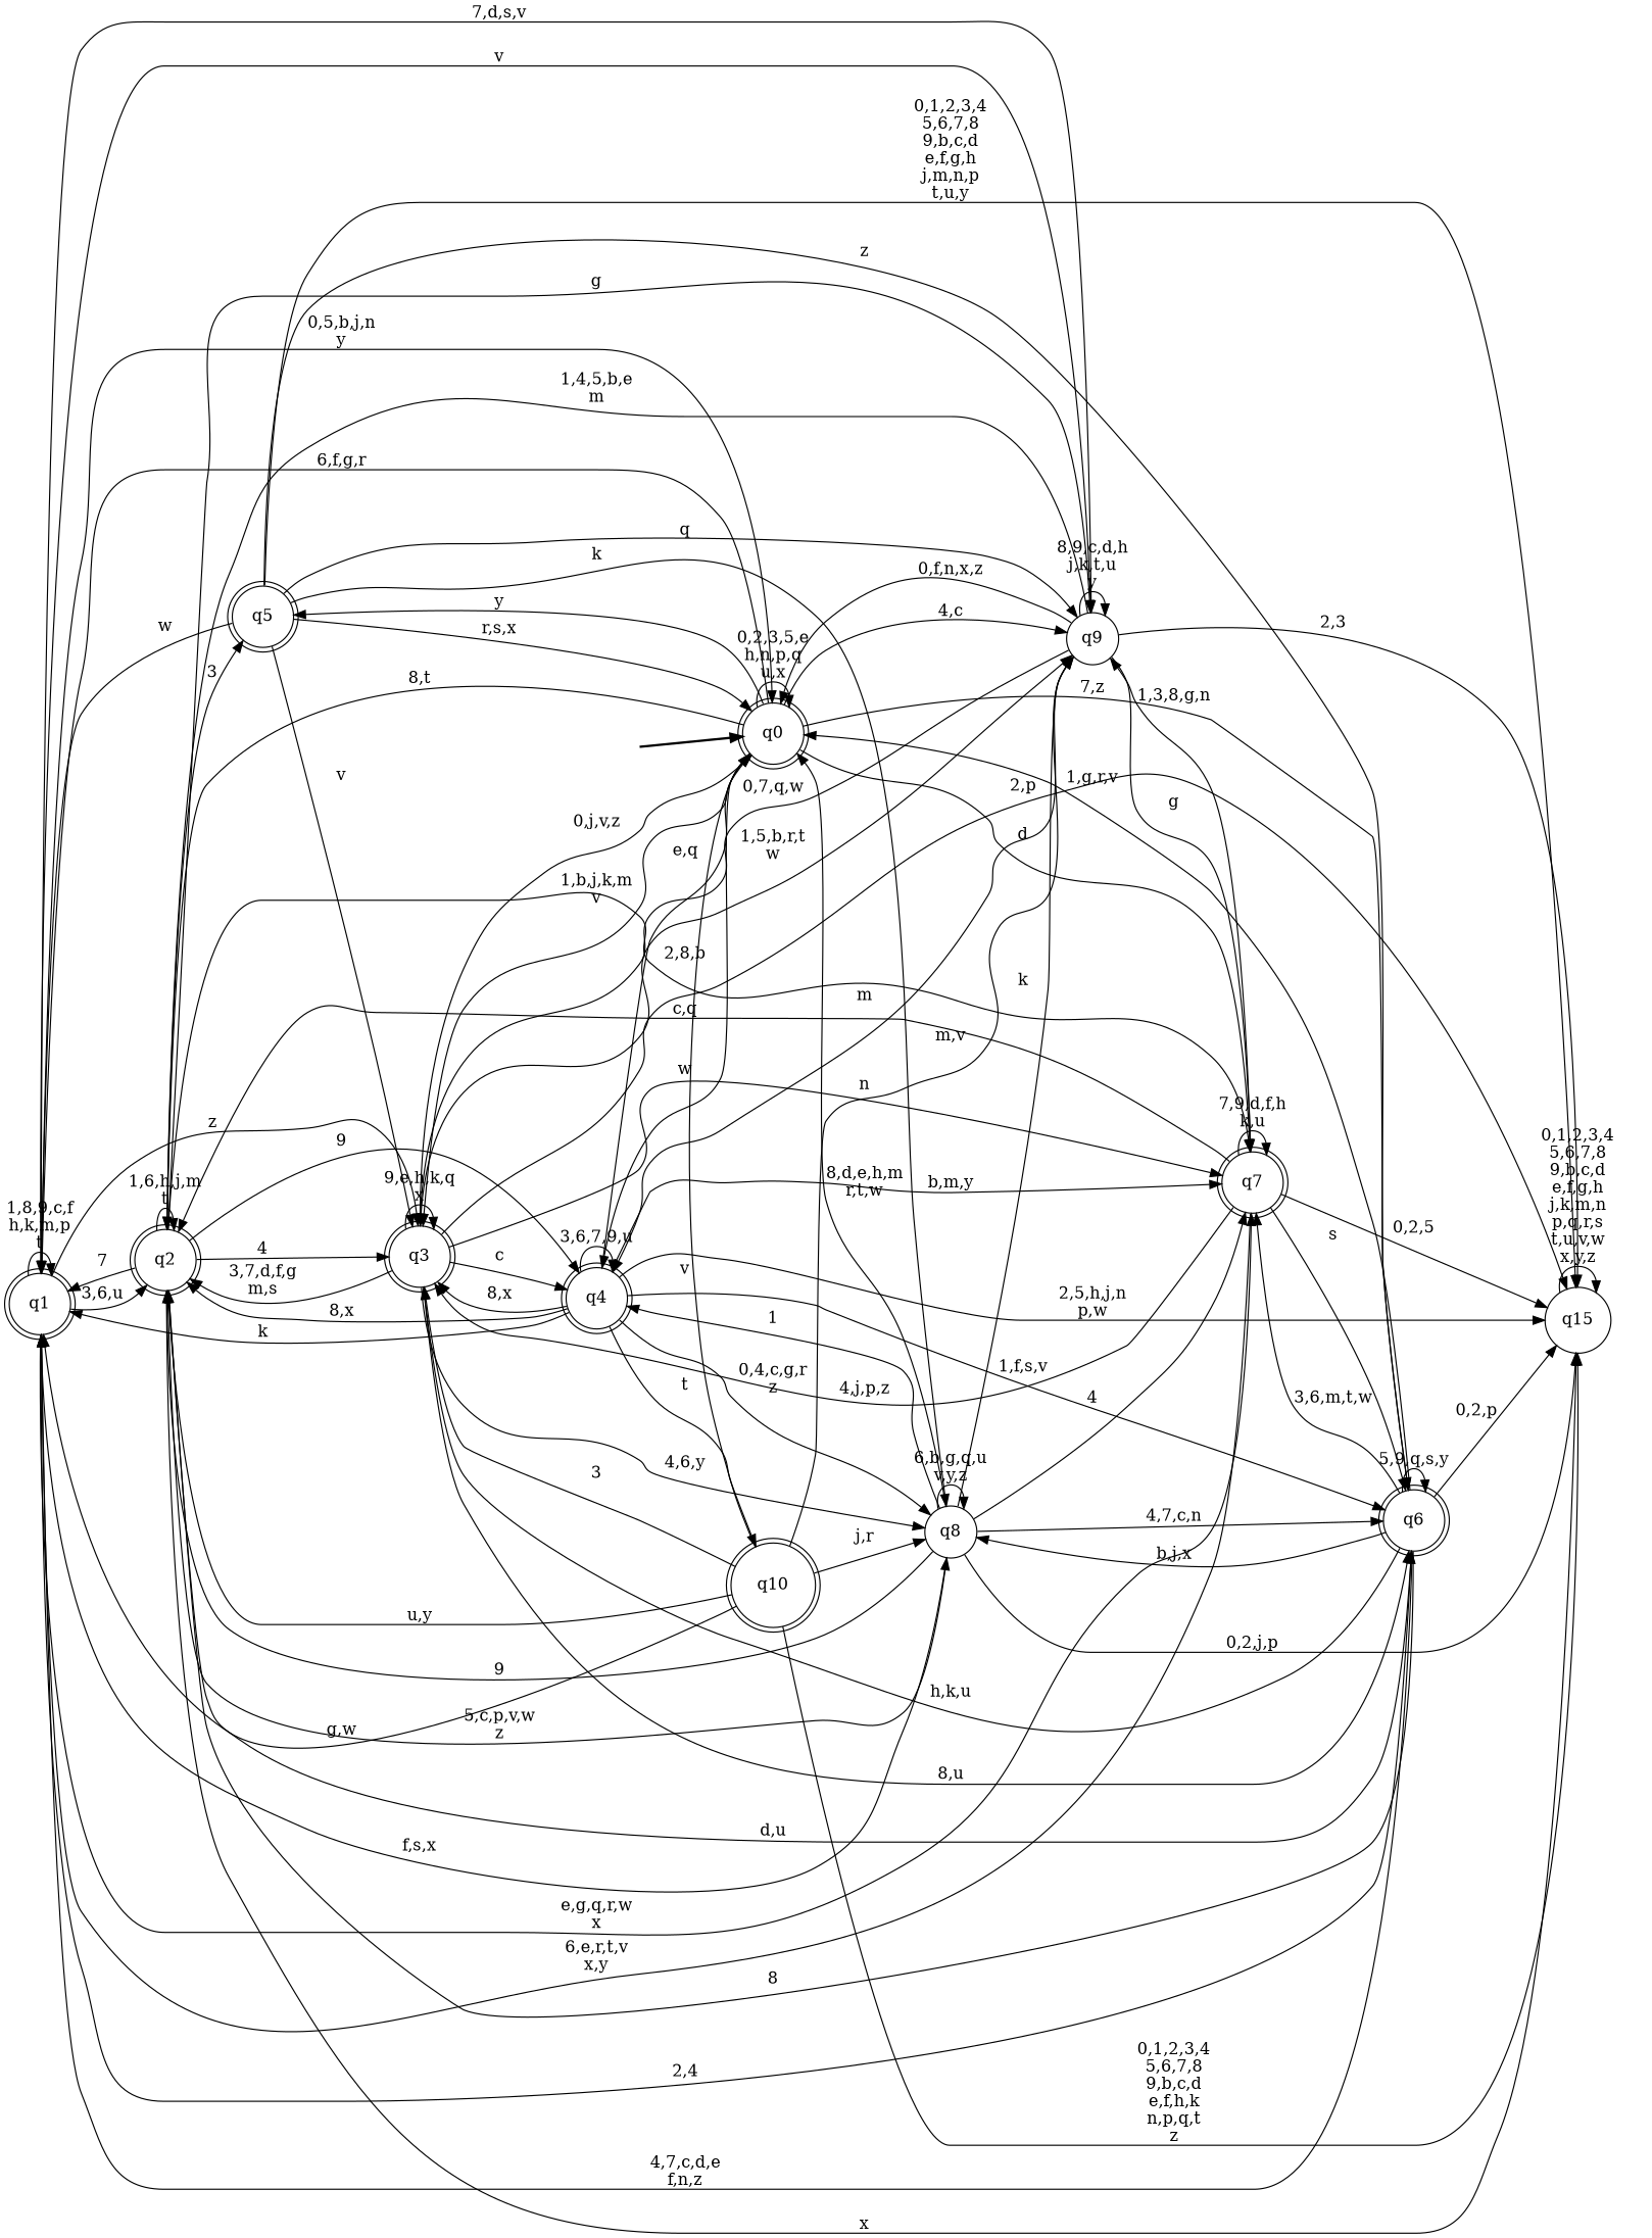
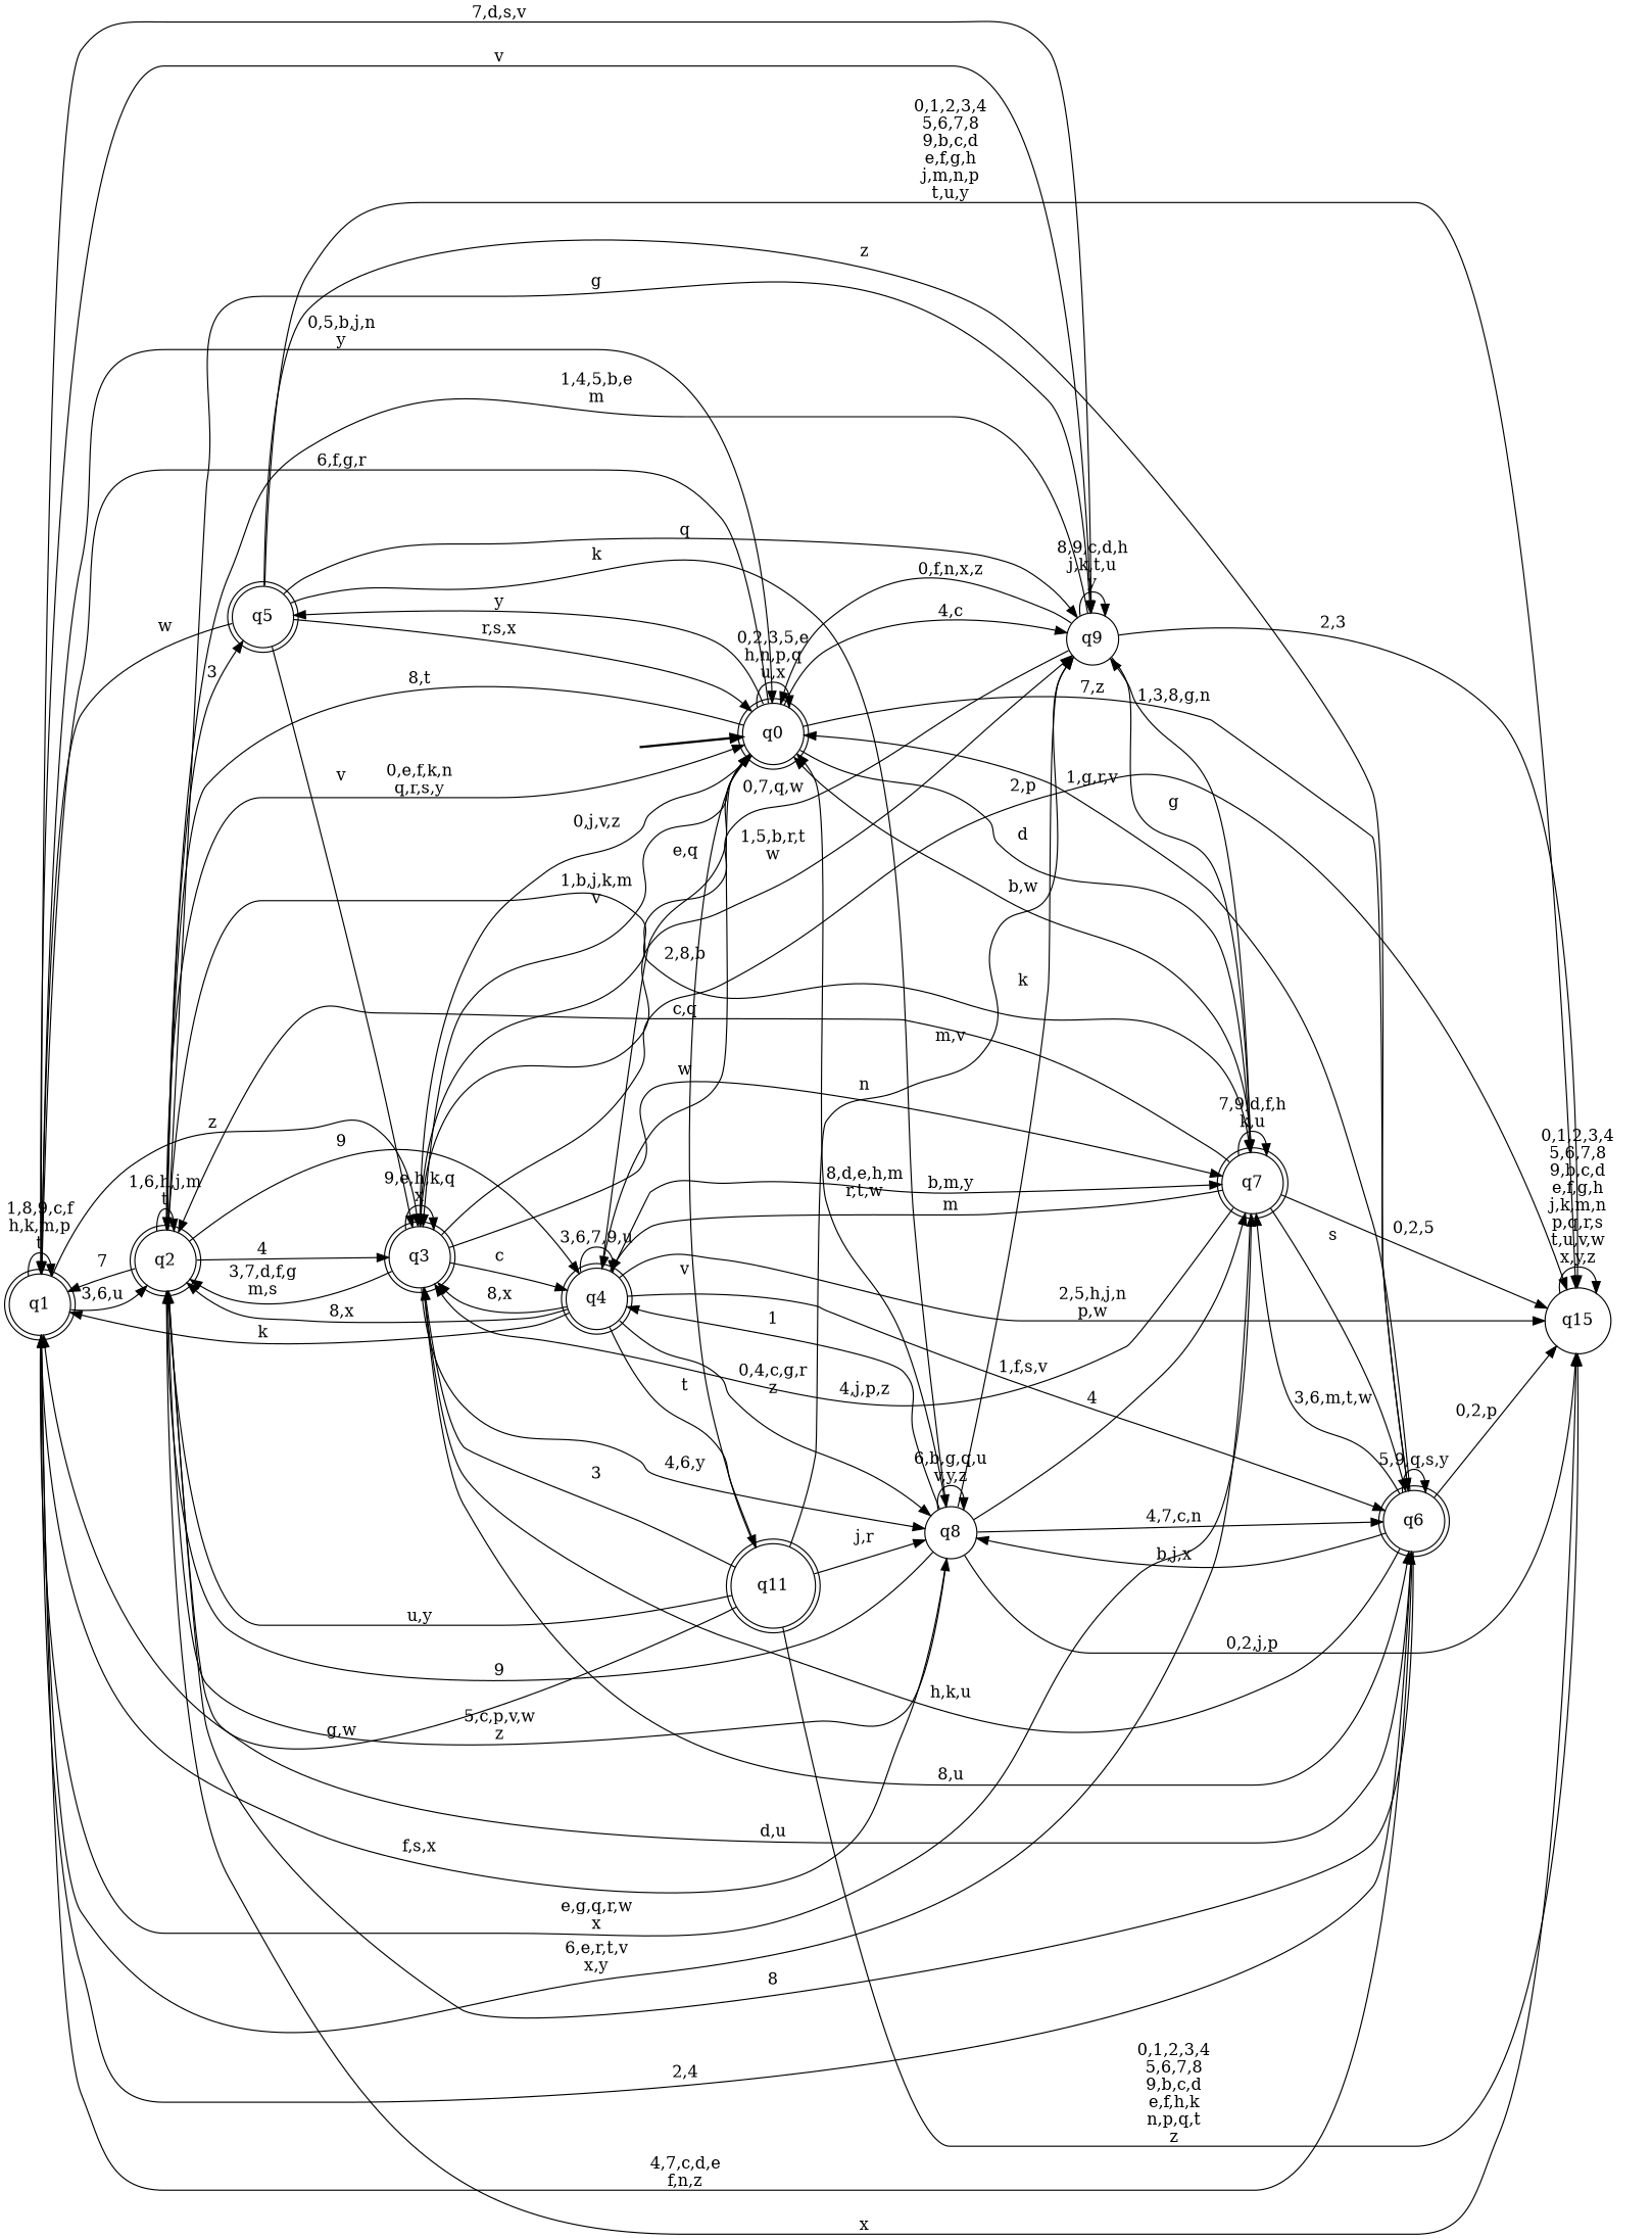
  digraph {
    rankdir=LR
    node [shape=doublecircle style="rounded,filled" color=black fillcolor=white]
    __start0 [height=0 shape=none style=invis width=0 color="" fillcolor=""]
    n2 [label=q0]
    n3 [label=q1]
    n4 [label=q2]
    n5 [label=q3]
    n6 [label=q4]
    n7 [label=q5]
    n8 [label=q6]
    n9 [label=q7]
    n10 [label=q9 shape=circle style=filled]
    n11 [label=q8 shape=circle style=filled]
    n12 [label=q15 shape=circle style=filled]
-   n13 [label=q10]
+   n13 [label=q11]
    subgraph cluster_1 {
      nodesep=0.15
      ranksep=0.15
      style=invis
      __start0
      n2
    }
    __start0 -> n2 [penwidth=2]
    n2 -> n2 [label="0,2,3,5,e\nh,n,p,q\nu,x"]
    n2 -> n3 [label="6,f,g,r"]
    n2 -> n4 [label="8,t"]
    n2 -> n5 [label="1,b,j,k,m\nv"]
    n2 -> n6 [label=w]
    n2 -> n7 [label=y]
    n2 -> n8 [label="7,z"]
    n2 -> n9 [label=d]
    n2 -> n10 [label="4,c"]
    n3 -> n2 [label="0,5,b,j,n\ny"]
    n3 -> n3 [label="1,8,9,c,f\nh,k,m,p\nt"]
    n3 -> n4 [label="3,6,u"]
    n3 -> n5 [label=z]
    n3 -> n8 [label="2,4"]
    n3 -> n9 [label="e,g,q,r,w\nx"]
    n3 -> n10 [label="7,d,s,v"]
+   n4 -> n2 [label="0,e,f,k,n\nq,r,s,y"]
    n4 -> n3 [label=7]
    n4 -> n4 [label="1,6,h,j,m\nt"]
    n4 -> n5 [label=4]
    n4 -> n6 [label=9]
    n4 -> n7 [label=3]
    n4 -> n8 [label="d,u"]
    n4 -> n9 [label="2,8,b"]
    n4 -> n10 [label=g]
    n4 -> n11 [label="5,c,p,v,w\nz"]
    n4 -> n12 [label=x]
    n5 -> n2 [label="0,j,v,z"]
    n5 -> n4 [label="3,7,d,f,g\nm,s"]
    n5 -> n5 [label="9,e,h,k,q\nx"]
    n5 -> n6 [label=c]
    n5 -> n8 [label="8,u"]
    n5 -> n9 [label=n]
    n5 -> n10 [label="1,5,b,r,t\nw"]
    n5 -> n11 [label="4,6,y"]
    n5 -> n12 [label="2,p"]
    n6 -> n2 [label="e,q"]
    n6 -> n3 [label=k]
    n6 -> n4 [label="8,x"]
    n6 -> n5 [label="8,x"]
    n6 -> n6 [label="3,6,7,9,u"]
    n6 -> n8 [label="1,f,s,v"]
    n6 -> n9 [label="b,m,y"]
    n6 -> n11 [label="0,4,c,g,r\nz"]
    n6 -> n12 [label="2,5,h,j,n\np,w"]
    n6 -> n13 [label=t]
    n7 -> n2 [label="r,s,x"]
    n7 -> n3 [label=w]
    n7 -> n5 [label=v]
    n7 -> n8 [label=z]
    n7 -> n10 [label=q]
    n7 -> n11 [label=k]
    n7 -> n12 [label="0,1,2,3,4\n5,6,7,8\n9,b,c,d\ne,f,g,h\nj,m,n,p\nt,u,y"]
    n8 -> n2 [label="1,g,r,v"]
    n8 -> n3 [label="4,7,c,d,e\nf,n,z"]
    n8 -> n4 [label=8]
    n8 -> n5 [label="h,k,u"]
    n8 -> n8 [label="5,9,q,s,y"]
    n8 -> n9 [label="3,6,m,t,w"]
    n8 -> n11 [label="b,j,x"]
    n8 -> n12 [label="0,2,p"]
+   n9 -> n2 [label="b,w"]
    n9 -> n3 [label="6,e,r,t,v\nx,y"]
    n9 -> n4 [label="c,q"]
    n9 -> n5 [label="4,j,p,z"]
-   n10 -> n6 [label=m]
+   n9 -> n6 [label=m]
    n9 -> n8 [label=s]
    n9 -> n9 [label="7,9,d,f,h\nk,u"]
    n9 -> n10 [label="1,3,8,g,n"]
    n9 -> n12 [label="0,2,5"]
    n10 -> n2 [label="0,f,n,x,z"]
    n10 -> n3 [label=v]
    n10 -> n4 [label="1,4,5,b,e\nm"]
    n10 -> n5 [label="0,7,q,w"]
    n10 -> n9 [label=g]
    n10 -> n10 [label="8,9,c,d,h\nj,k,t,u\ny"]
    n10 -> n12 [label="2,3"]
    n11 -> n2 [label="8,d,e,h,m\nr,t,w"]
    n11 -> n3 [label="f,s,x"]
    n11 -> n4 [label=9]
    n11 -> n6 [label=1]
    n11 -> n8 [label="4,7,c,n"]
    n11 -> n9 [label=4]
    n11 -> n10 [label=k]
    n11 -> n11 [label="6,b,g,q,u\nv,y,z"]
    n11 -> n12 [label="0,2,j,p"]
    n12 -> n12 [label="0,1,2,3,4\n5,6,7,8\n9,b,c,d\ne,f,g,h\nj,k,m,n\np,q,r,s\nt,u,v,w\nx,y,z"]
    n13 -> n2 [label=v]
    n13 -> n3 [label="g,w"]
    n13 -> n4 [label="u,y"]
    n13 -> n5 [label=3]
    n13 -> n10 [label="m,v"]
    n13 -> n11 [label="j,r"]
    n13 -> n12 [label="0,1,2,3,4\n5,6,7,8\n9,b,c,d\ne,f,h,k\nn,p,q,t\nz"]
  }
